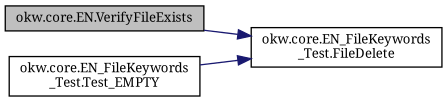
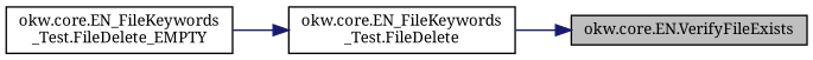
  digraph {
    fontname="Noto Serif"
    rankdir=RL
    node [color=black fillcolor=white fontname="Noto Serif" fontsize=10 shape=record style=filled]
    edge [color=midnightblue dir=back fontname="Noto Serif" fontsize=10 labelfontname=Helvetica labelfontsize=10 style=solid]
    n1 [fillcolor=grey75 fontcolor=black height=0.2 label="okw.core.EN.VerifyFileExists" width=0.4]
    n2 [height=0.2 label="okw.core.EN_FileKeywords\l_Test.FileDelete" width=0.4]
-   n3 [height=0.2 label="okw.core.EN_FileKeywords\l_Test.Test_EMPTY" width=0.4]
-   n2 -> n1
+   n3 [height=0.2 label="okw.core.EN_FileKeywords\l_Test.FileDelete_EMPTY" width=0.4]
+   n1 -> n2
    n2 -> n3
  }
